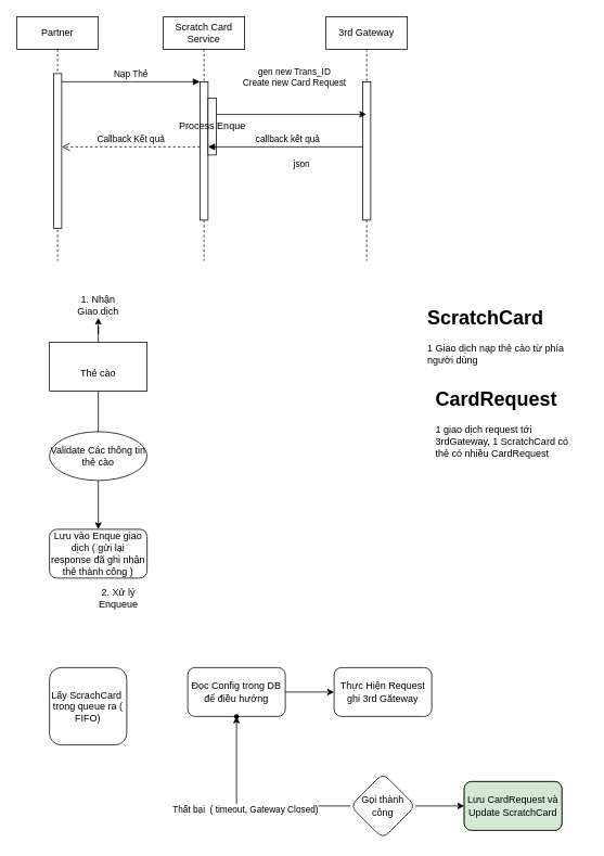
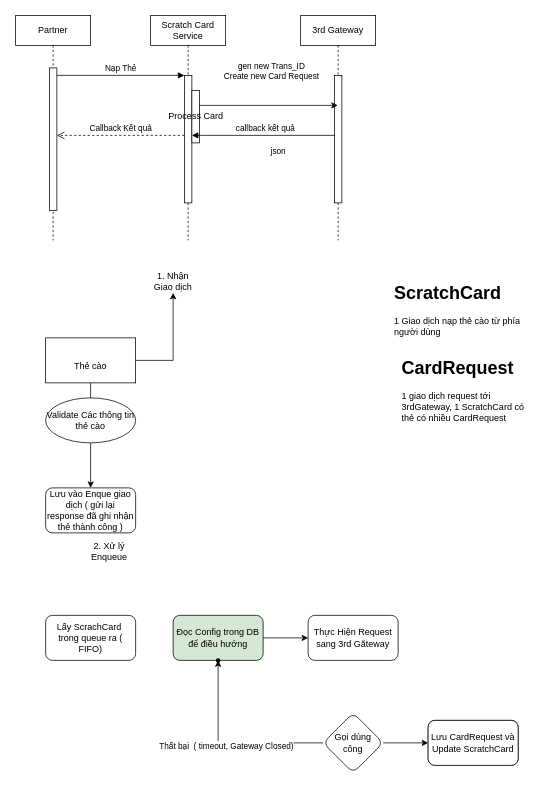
  <mxCell id="0" />
  <mxCell id="1" parent="0" />
  <mxCell id="2" value="Partner" style="shape=umlLifeline;perimeter=lifelinePerimeter;whiteSpace=wrap;html=1;container=0;dropTarget=0;collapsible=0;recursiveResize=0;outlineConnect=0;portConstraint=eastwest;newEdgeStyle={&quot;edgeStyle&quot;:&quot;elbowEdgeStyle&quot;,&quot;elbow&quot;:&quot;vertical&quot;,&quot;curved&quot;:0,&quot;rounded&quot;:0};" parent="1" vertex="1"><mxGeometry x="20" y="20" width="100" height="300" as="geometry" /></mxCell>
  <mxCell id="3" value="" style="html=1;points=[];perimeter=orthogonalPerimeter;outlineConnect=0;targetShapes=umlLifeline;portConstraint=eastwest;newEdgeStyle={&quot;edgeStyle&quot;:&quot;elbowEdgeStyle&quot;,&quot;elbow&quot;:&quot;vertical&quot;,&quot;curved&quot;:0,&quot;rounded&quot;:0};" parent="2" vertex="1"><mxGeometry x="45" y="70" width="10" height="190" as="geometry" /></mxCell>
  <mxCell id="4" value="Scratch Card Service" style="shape=umlLifeline;perimeter=lifelinePerimeter;whiteSpace=wrap;html=1;container=0;dropTarget=0;collapsible=0;recursiveResize=0;outlineConnect=0;portConstraint=eastwest;newEdgeStyle={&quot;edgeStyle&quot;:&quot;elbowEdgeStyle&quot;,&quot;elbow&quot;:&quot;vertical&quot;,&quot;curved&quot;:0,&quot;rounded&quot;:0};" parent="1" vertex="1"><mxGeometry x="200" y="20" width="100" height="300" as="geometry" /></mxCell>
  <mxCell id="5" value="" style="html=1;points=[];perimeter=orthogonalPerimeter;outlineConnect=0;targetShapes=umlLifeline;portConstraint=eastwest;newEdgeStyle={&quot;edgeStyle&quot;:&quot;elbowEdgeStyle&quot;,&quot;elbow&quot;:&quot;vertical&quot;,&quot;curved&quot;:0,&quot;rounded&quot;:0};" parent="4" vertex="1"><mxGeometry x="45" y="80" width="10" height="170" as="geometry" /></mxCell>
- <mxCell id="6" value="Process Enque" style="html=1;points=[];perimeter=orthogonalPerimeter;outlineConnect=0;targetShapes=umlLifeline;portConstraint=eastwest;newEdgeStyle={&quot;edgeStyle&quot;:&quot;elbowEdgeStyle&quot;,&quot;elbow&quot;:&quot;vertical&quot;,&quot;curved&quot;:0,&quot;rounded&quot;:0};" parent="4" vertex="1"><mxGeometry x="55" y="100" width="10" height="70" as="geometry" /></mxCell>
+ <mxCell id="6" value="Process Card" style="html=1;points=[];perimeter=orthogonalPerimeter;outlineConnect=0;targetShapes=umlLifeline;portConstraint=eastwest;newEdgeStyle={&quot;edgeStyle&quot;:&quot;elbowEdgeStyle&quot;,&quot;elbow&quot;:&quot;vertical&quot;,&quot;curved&quot;:0,&quot;rounded&quot;:0};" parent="4" vertex="1"><mxGeometry x="55" y="100" width="10" height="70" as="geometry" /></mxCell>
  <mxCell id="7" value="Nạp Thẻ" style="html=1;verticalAlign=bottom;endArrow=block;edgeStyle=elbowEdgeStyle;elbow=vertical;curved=0;rounded=0;" parent="1" source="3" target="5" edge="1"><mxGeometry relative="1" as="geometry"><mxPoint x="175" y="110" as="sourcePoint" /><Array as="points"><mxPoint x="160" y="100" /></Array></mxGeometry></mxCell>
  <mxCell id="8" value="Callback Kết quả" style="html=1;verticalAlign=bottom;endArrow=open;dashed=1;endSize=8;edgeStyle=elbowEdgeStyle;elbow=vertical;curved=0;rounded=0;" parent="1" source="5" target="3" edge="1"><mxGeometry relative="1" as="geometry"><mxPoint x="175" y="185" as="targetPoint" /><Array as="points"><mxPoint x="170" y="180" /><mxPoint x="170" y="260" /></Array></mxGeometry></mxCell>
  <mxCell id="9" value="callback kết quả" style="html=1;verticalAlign=bottom;endArrow=block;edgeStyle=elbowEdgeStyle;elbow=vertical;curved=0;rounded=0;" parent="1" source="11" target="5" edge="1"><mxGeometry relative="1" as="geometry"><mxPoint x="155" y="140" as="sourcePoint" /><Array as="points"><mxPoint x="270" y="180" /></Array></mxGeometry></mxCell>
  <mxCell id="10" value="json" style="edgeLabel;html=1;align=center;verticalAlign=middle;resizable=0;points=[];" parent="9" vertex="1" connectable="0"><mxGeometry x="-0.277" y="1" relative="1" as="geometry"><mxPoint x="-10" y="19" as="offset" /></mxGeometry></mxCell>
  <mxCell id="11" value="3rd Gateway" style="shape=umlLifeline;perimeter=lifelinePerimeter;whiteSpace=wrap;html=1;container=0;dropTarget=0;collapsible=0;recursiveResize=0;outlineConnect=0;portConstraint=eastwest;newEdgeStyle={&quot;edgeStyle&quot;:&quot;elbowEdgeStyle&quot;,&quot;elbow&quot;:&quot;vertical&quot;,&quot;curved&quot;:0,&quot;rounded&quot;:0};" parent="1" vertex="1"><mxGeometry x="400" y="20" width="100" height="300" as="geometry" /></mxCell>
  <mxCell id="12" value="" style="html=1;points=[];perimeter=orthogonalPerimeter;outlineConnect=0;targetShapes=umlLifeline;portConstraint=eastwest;newEdgeStyle={&quot;edgeStyle&quot;:&quot;elbowEdgeStyle&quot;,&quot;elbow&quot;:&quot;vertical&quot;,&quot;curved&quot;:0,&quot;rounded&quot;:0};" parent="11" vertex="1"><mxGeometry x="45" y="80" width="10" height="170" as="geometry" /></mxCell>
  <mxCell id="13" value="" style="edgeStyle=elbowEdgeStyle;rounded=0;orthogonalLoop=1;jettySize=auto;html=1;elbow=vertical;curved=0;" parent="1" source="6" target="11" edge="1"><mxGeometry relative="1" as="geometry"><Array as="points"><mxPoint x="350" y="140" /></Array></mxGeometry></mxCell>
  <mxCell id="14" value="&lt;div&gt;gen new Trans_ID&lt;/div&gt;&lt;div&gt;Create new Card Request&lt;/div&gt;&lt;div&gt;&lt;br&gt;&lt;/div&gt;" style="edgeLabel;html=1;align=center;verticalAlign=middle;resizable=0;points=[];" parent="13" vertex="1" connectable="0"><mxGeometry x="0.061" y="1" relative="1" as="geometry"><mxPoint x="-3" y="-39" as="offset" /></mxGeometry></mxCell>
  <mxCell id="15" style="edgeStyle=orthogonalEdgeStyle;rounded=0;orthogonalLoop=1;jettySize=auto;html=1;entryX=0.5;entryY=0;entryDx=0;entryDy=0;" parent="1" source="17" target="18" edge="1"><mxGeometry relative="1" as="geometry" /></mxCell>
  <mxCell id="16" value="" style="edgeStyle=orthogonalEdgeStyle;rounded=0;orthogonalLoop=1;jettySize=auto;html=1;" parent="1" source="17" target="22" edge="1"><mxGeometry relative="1" as="geometry" /></mxCell>
- <mxCell id="17" value="&lt;div&gt;&amp;nbsp;&lt;br&gt;&lt;/div&gt;&lt;div&gt;Thẻ cào&lt;/div&gt;" style="rounded=0;whiteSpace=wrap;html=1;" parent="1" vertex="1"><mxGeometry x="60" y="420" width="120" height="60" as="geometry" /></mxCell>
+ <mxCell id="17" value="&lt;div&gt;&amp;nbsp;&lt;br&gt;&lt;/div&gt;&lt;div&gt;Thẻ cào&lt;/div&gt;" style="rounded=0;whiteSpace=wrap;html=1;" parent="1" vertex="1"><mxGeometry x="60" y="450" width="120" height="60" as="geometry" /></mxCell>
  <mxCell id="18" value="Lưu vào Enque giao dịch ( gửi lại response đã ghi nhận thẻ thành công )" style="rounded=1;whiteSpace=wrap;html=1;" parent="1" vertex="1"><mxGeometry x="60" y="650" width="120" height="60" as="geometry" /></mxCell>
  <mxCell id="19" value="&lt;h1&gt;ScratchCard&lt;br&gt;&lt;/h1&gt;&lt;p&gt;1 Giao dịch nạp thẻ cào từ phía người dùng&lt;br&gt;&lt;/p&gt;" style="text;html=1;strokeColor=none;fillColor=none;spacing=5;spacingTop=-20;whiteSpace=wrap;overflow=hidden;rounded=0;" parent="1" vertex="1"><mxGeometry x="520" y="370" width="190" height="120" as="geometry" /></mxCell>
  <mxCell id="20" value="&lt;h1&gt;CardRequest&lt;br&gt;&lt;/h1&gt;&lt;p&gt;1 giao dịch request tới 3rdGateway, 1 ScratchCard có thẻ có nhiều CardRequest&lt;br&gt;&lt;/p&gt;" style="text;html=1;strokeColor=none;fillColor=none;spacing=5;spacingTop=-20;whiteSpace=wrap;overflow=hidden;rounded=0;" parent="1" vertex="1"><mxGeometry x="530" y="470" width="190" height="120" as="geometry" /></mxCell>
  <mxCell id="21" value="Validate Các thông tin thẻ cào" style="ellipse;whiteSpace=wrap;html=1;" parent="1" vertex="1"><mxGeometry x="60" y="530" width="120" height="60" as="geometry" /></mxCell>
- <mxCell id="22" value="1. Nhận Giao dịch" style="text;html=1;strokeColor=none;fillColor=none;align=center;verticalAlign=middle;whiteSpace=wrap;rounded=0;" parent="1" vertex="1"><mxGeometry x="90" y="360" width="60" height="30" as="geometry" /></mxCell>
+ <mxCell id="22" value="1. Nhận Giao dịch" style="text;html=1;strokeColor=none;fillColor=none;align=center;verticalAlign=middle;whiteSpace=wrap;rounded=0;" parent="1" vertex="1"><mxGeometry x="200" y="360" width="60" height="30" as="geometry" /></mxCell>
  <mxCell id="23" value="2. Xử lý Enqueue" style="text;html=1;strokeColor=none;fillColor=none;align=center;verticalAlign=middle;whiteSpace=wrap;rounded=0;" parent="1" vertex="1"><mxGeometry x="115" y="720" width="60" height="30" as="geometry" /></mxCell>
- <mxCell id="24" value="Lấy ScrachCard&amp;nbsp; trong queue ra ( FIFO)" style="rounded=1;whiteSpace=wrap;html=1;" parent="1" vertex="1"><mxGeometry x="60" y="820" width="95" height="95" as="geometry" /></mxCell>
+ <mxCell id="24" value="Lấy ScrachCard&amp;nbsp; trong queue ra ( FIFO)" style="rounded=1;whiteSpace=wrap;html=1;" parent="1" vertex="1"><mxGeometry x="60" y="820" width="120" height="60" as="geometry" /></mxCell>
  <mxCell id="25" value="" style="edgeStyle=orthogonalEdgeStyle;rounded=0;orthogonalLoop=1;jettySize=auto;html=1;" parent="1" source="26" target="27" edge="1"><mxGeometry relative="1" as="geometry" /></mxCell>
- <mxCell id="26" value="Đọc Config trong DB để điều hướng " style="rounded=1;whiteSpace=wrap;html=1;" parent="1" vertex="1"><mxGeometry x="230" y="820" width="120" height="60" as="geometry" /></mxCell>
- <mxCell id="27" value="Thực Hiện Request ghi 3rd Găteway" style="rounded=1;whiteSpace=wrap;html=1;" parent="1" vertex="1"><mxGeometry x="410" y="820" width="120" height="60" as="geometry" /></mxCell>
+ <mxCell id="26" value="Đọc Config trong DB để điều hướng " style="rounded=1;whiteSpace=wrap;html=1;fillColor=#d5e8d4;" parent="1" vertex="1"><mxGeometry x="230" y="820" width="120" height="60" as="geometry" /></mxCell>
+ <mxCell id="27" value="Thực Hiện Request sang 3rd Găteway" style="rounded=1;whiteSpace=wrap;html=1;" parent="1" vertex="1"><mxGeometry x="410" y="820" width="120" height="60" as="geometry" /></mxCell>
  <mxCell id="28" value="" style="edgeStyle=orthogonalEdgeStyle;rounded=0;orthogonalLoop=1;jettySize=auto;html=1;" parent="1" source="31" target="32" edge="1"><mxGeometry relative="1" as="geometry" /></mxCell>
  <mxCell id="29" value="" style="edgeStyle=orthogonalEdgeStyle;rounded=0;orthogonalLoop=1;jettySize=auto;html=1;" parent="1" source="31" target="33" edge="1"><mxGeometry relative="1" as="geometry" /></mxCell>
  <mxCell id="30" value="&lt;div&gt;Thất bại&amp;nbsp; ( timeout, Gateway Closed)&lt;/div&gt;&lt;div&gt;&lt;br&gt;&lt;/div&gt;" style="edgeLabel;html=1;align=center;verticalAlign=middle;resizable=0;points=[];" parent="29" vertex="1" connectable="0"><mxGeometry x="-0.52" y="-2" relative="1" as="geometry"><mxPoint x="-70" y="12" as="offset" /></mxGeometry></mxCell>
- <mxCell id="31" value="Gọi thành công" style="rhombus;whiteSpace=wrap;html=1;rounded=1;" parent="1" vertex="1"><mxGeometry x="430" y="950" width="80" height="80" as="geometry" /></mxCell>
+ <mxCell id="31" value="Gọi dùng công" style="rhombus;whiteSpace=wrap;html=1;rounded=1;" parent="1" vertex="1"><mxGeometry x="430" y="950" width="80" height="80" as="geometry" /></mxCell>
  <mxCell id="32" value="" style="rounded=1;whiteSpace=wrap;html=1;" parent="1" vertex="1"><mxGeometry x="570" y="960" width="120" height="60" as="geometry" /></mxCell>
  <mxCell id="33" value="" style="shape=waypoint;sketch=0;size=6;pointerEvents=1;points=[];fillColor=default;resizable=0;rotatable=0;perimeter=centerPerimeter;snapToPoint=1;rounded=1;" parent="1" vertex="1"><mxGeometry x="280" y="870" width="20" height="20" as="geometry" /></mxCell>
- <mxCell id="34" value="Lưu CardRequest và Update ScratchCard " style="rounded=1;whiteSpace=wrap;html=1;fillColor=#d5e8d4;" parent="1" vertex="1"><mxGeometry x="570" y="960" width="120" height="60" as="geometry" /></mxCell>
+ <mxCell id="34" value="Lưu CardRequest và Update ScratchCard " style="rounded=1;whiteSpace=wrap;html=1;" parent="1" vertex="1"><mxGeometry x="570" y="960" width="120" height="60" as="geometry" /></mxCell>
